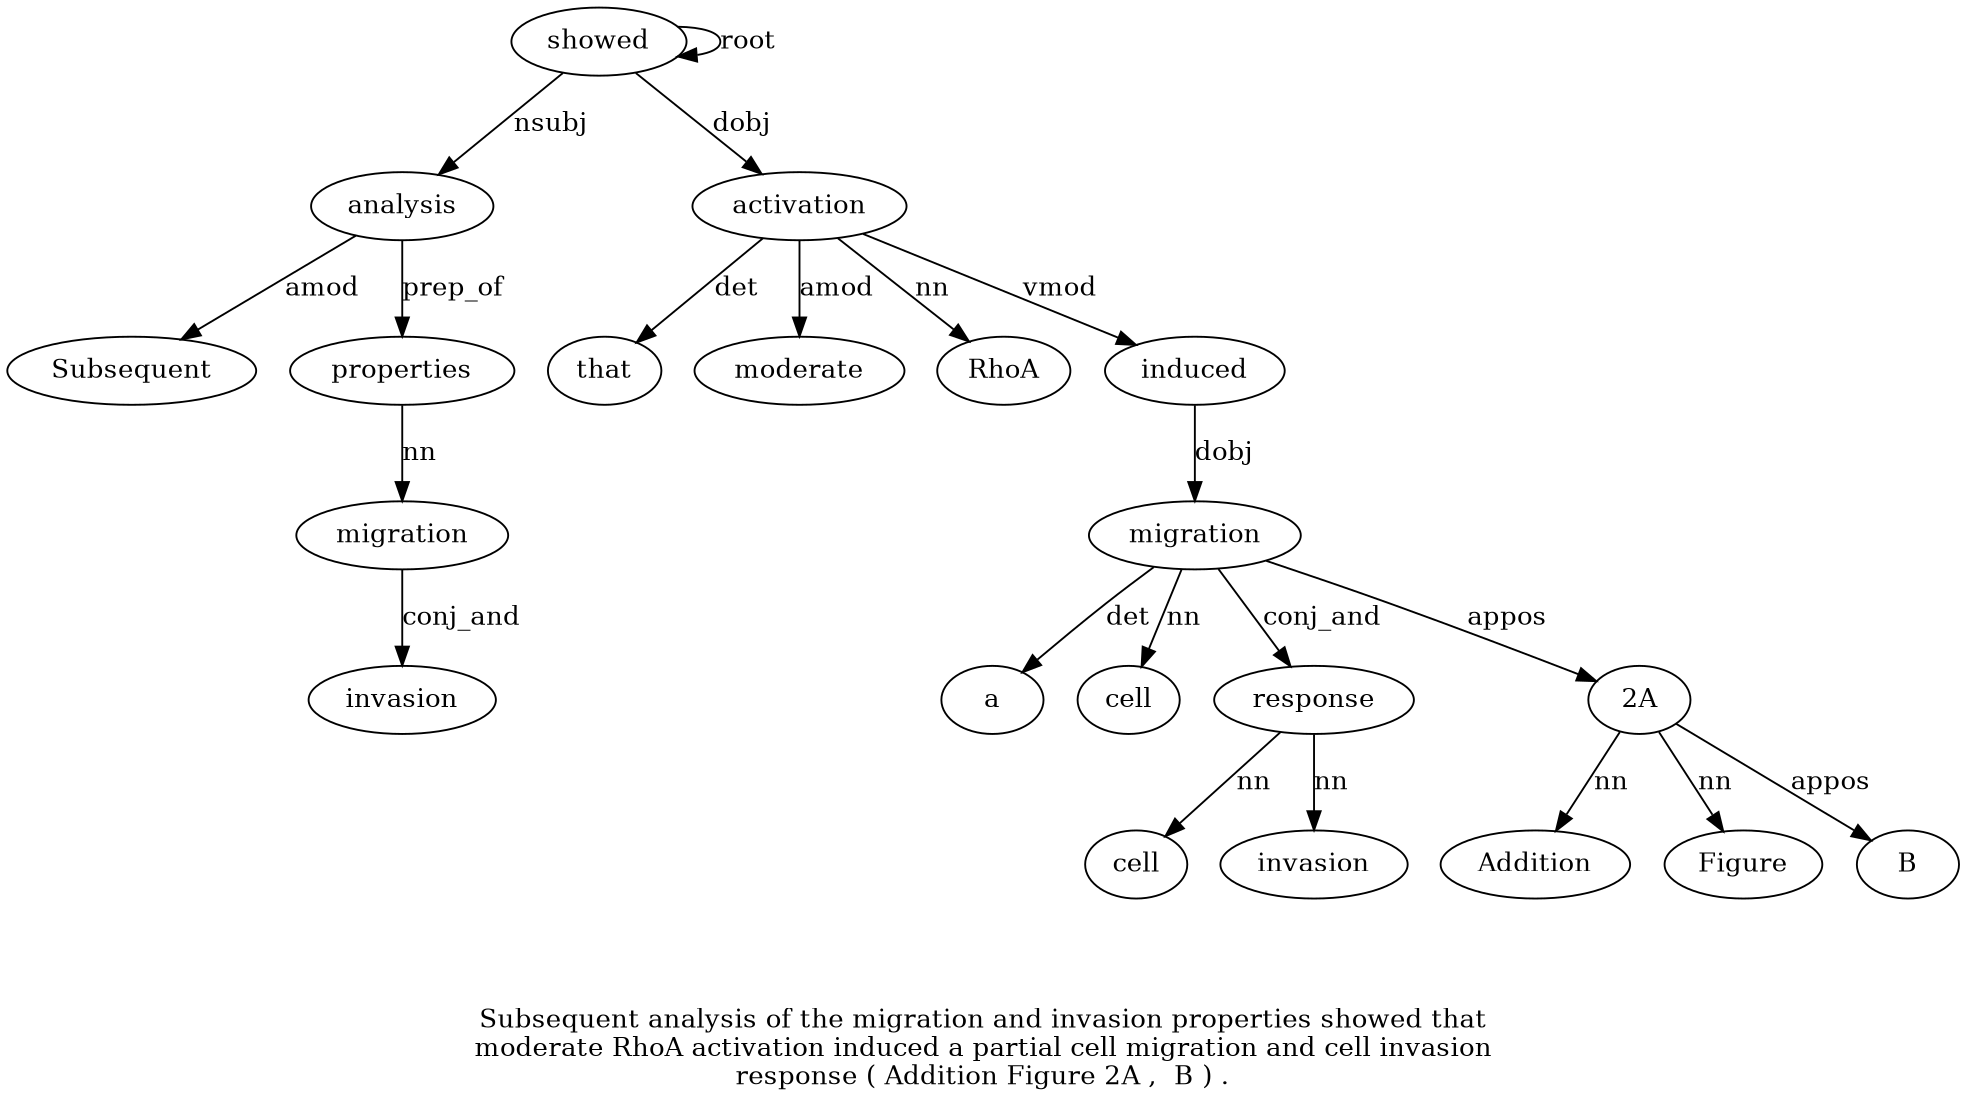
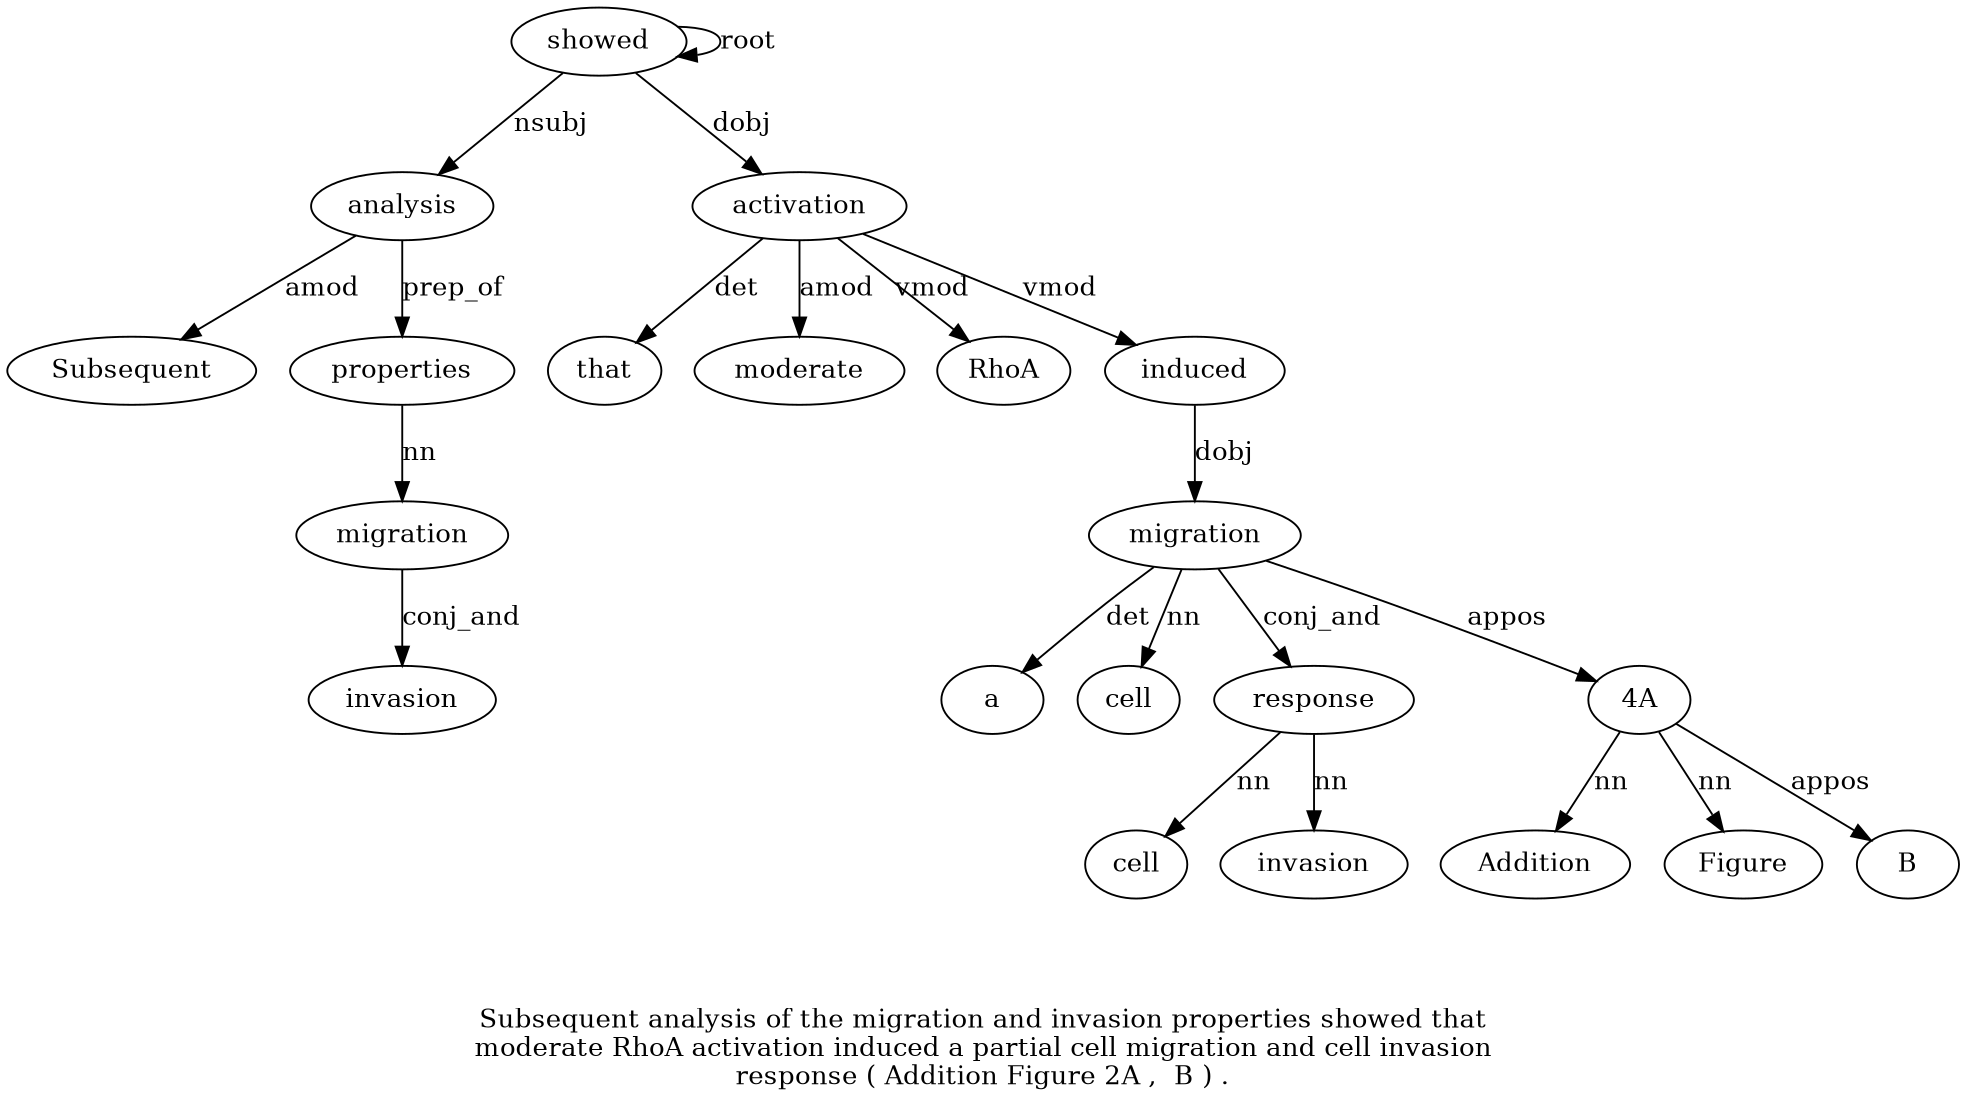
  digraph {
    label="Subsequent analysis of the migration and invasion properties showed that\nmoderate RhoA activation induced a partial cell migration and cell invasion\nresponse ( Addition Figure 2A ,  B ) ."
    node [fillcolor=white style=filled]
    n1 [label=analysis]
    n2 [label=Subsequent]
    n3 [label=properties]
    n4 [label=migration]
    n5 [label=showed]
    n6 [label=activation]
    n7 [label=that]
    n8 [label=moderate]
    n9 [label=RhoA]
    n10 [label=induced]
    n11 [label=invasion]
    n12 [label=migration]
    n13 [label=a]
    n14 [label=cell]
    n15 [label=response]
-   n16 [label="2A"]
+   n16 [label="4A"]
    n17 [label=cell]
    n18 [label=invasion]
    n19 [label=Addition]
    n20 [label=Figure]
    n21 [label=B]
    n1 -> n2 [label=amod]
    n1 -> n3 [label=prep_of]
    n3 -> n4 [label=nn]
    n4 -> n11 [label=conj_and]
    n5 -> n1 [label=nsubj]
    n5 -> n5 [label=root]
    n5 -> n6 [label=dobj]
    n6 -> n7 [label=det]
    n6 -> n8 [label=amod]
-   n6 -> n9 [label=nn]
+   n6 -> n9 [label=vmod]
    n6 -> n10 [label=vmod]
    n10 -> n12 [label=dobj]
    n12 -> n13 [label=det]
    n12 -> n14 [label=nn]
    n12 -> n15 [label=conj_and]
    n12 -> n16 [label=appos]
    n15 -> n17 [label=nn]
    n15 -> n18 [label=nn]
    n16 -> n19 [label=nn]
    n16 -> n20 [label=nn]
    n16 -> n21 [label=appos]
  }
